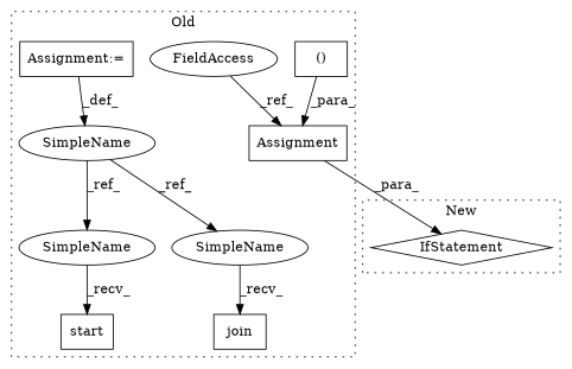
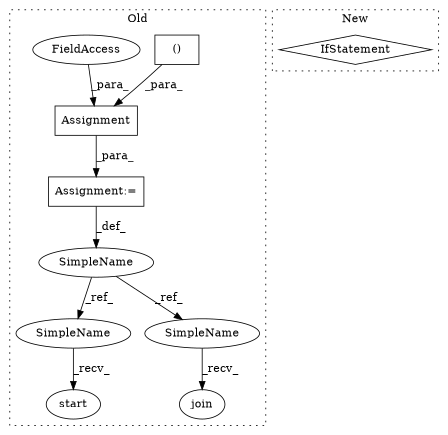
  digraph {
    node [a=32 l=1 shape=box]
    n1 [l="8,2" label=Assignment s="6197,6319"]
    n2 [a=106 l=87 label="()" s=6232]
    n3 [a=22 l=17 label=FieldAccess s=6205 shape=ellipse]
-   n4 [l=6 label=join s=6352]
+   n4 [l=6 label=join s=6352 shape=ellipse]
    n5 [a=42 label=SimpleName s=6179 shape=ellipse]
-   n6 [l=7 label=start s=6333]
+   n6 [l=7 label=start s=6333 shape=ellipse]
    n7 [a=7 label="Assignment:=" s=6180]
    n8 [a=42 label=SimpleName s=6331 shape=ellipse]
    n9 [a=42 label=SimpleName s=6350 shape=ellipse]
    n10 [a=25 l="4,2" label=IfStatement s="6086,6149" shape=diamond]
    subgraph cluster_1 {
      label=Old
      style=dotted
      n1
      n2
      n3
      n4
      n5
      n6
      n7
      n8
      n9
    }
    subgraph cluster_2 {
      label=New
      style=dotted
      n10
    }
-   n1 -> n10 [label=_para_]
+   n1 -> n7 [label=_para_]
    n2 -> n1 [label=_para_]
-   n3 -> n1 [label=_ref_]
+   n3 -> n1 [label=_para_]
    n5 -> n8 [label=_ref_]
    n5 -> n9 [label=_ref_]
    n7 -> n5 [label=_def_]
    n8 -> n6 [label=_recv_]
    n9 -> n4 [label=_recv_]
  }
